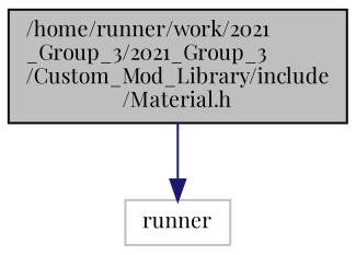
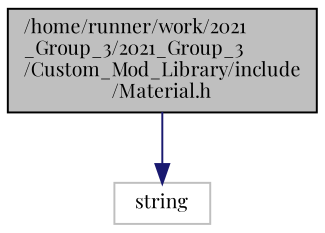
  digraph {
    fontname="Playfair Display"
    node [fontname="Playfair Display" fontsize=10 shape=record]
    n1 [color=black fillcolor=grey75 fontcolor=black height=0.2 label="/home/runner/work/2021\l_Group_3/2021_Group_3\l/Custom_Mod_Library/include\l/Material.h" style=filled width=0.4]
-   n2 [color=grey75 height=0.2 label=runner width=0.4]
+   n2 [color=grey75 height=0.2 label=string width=0.4]
    n1 -> n2 [color=midnightblue fontname="Playfair Display" fontsize=10 labelfontname=Helvetica labelfontsize=10 style=solid]
  }
